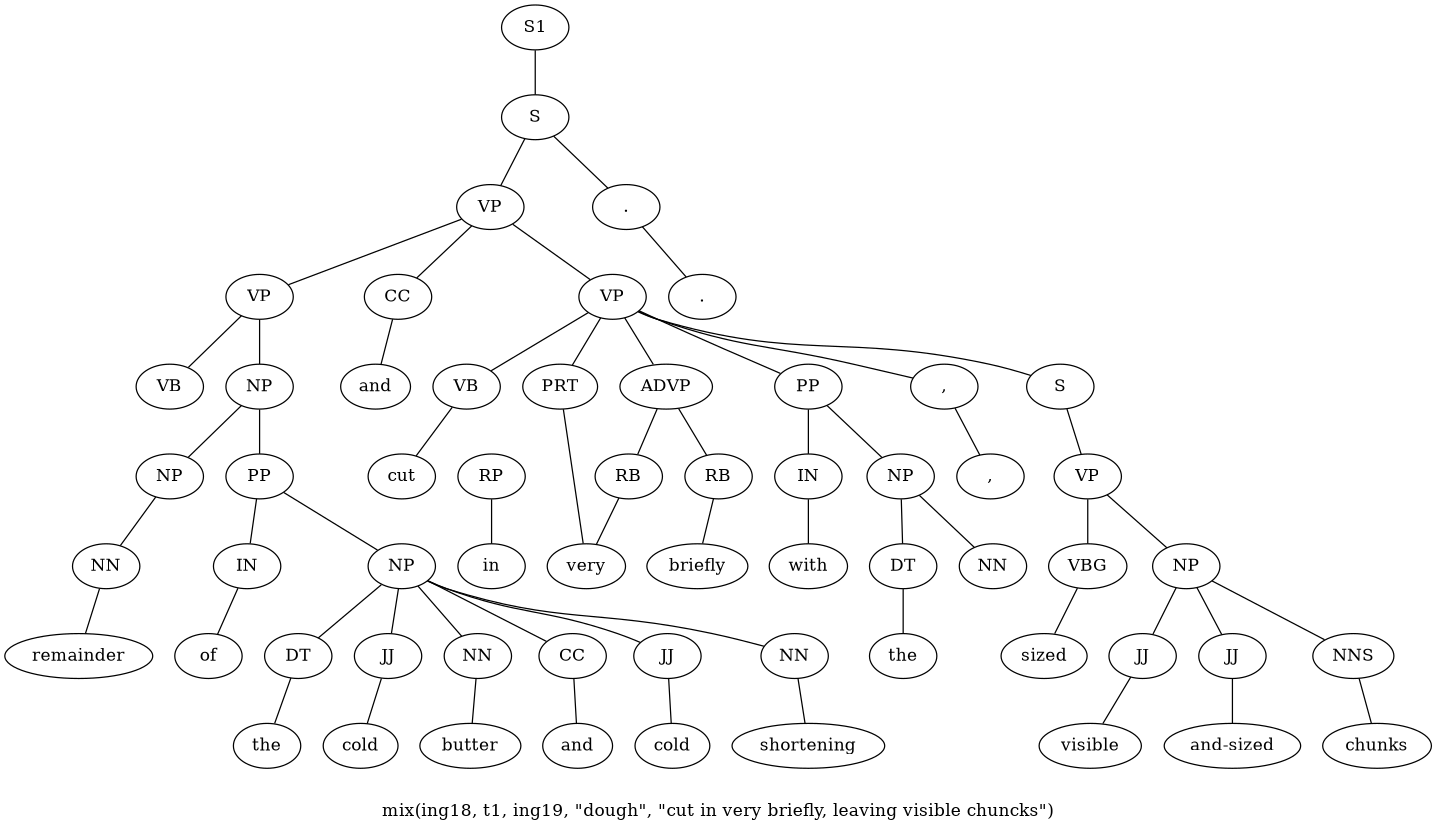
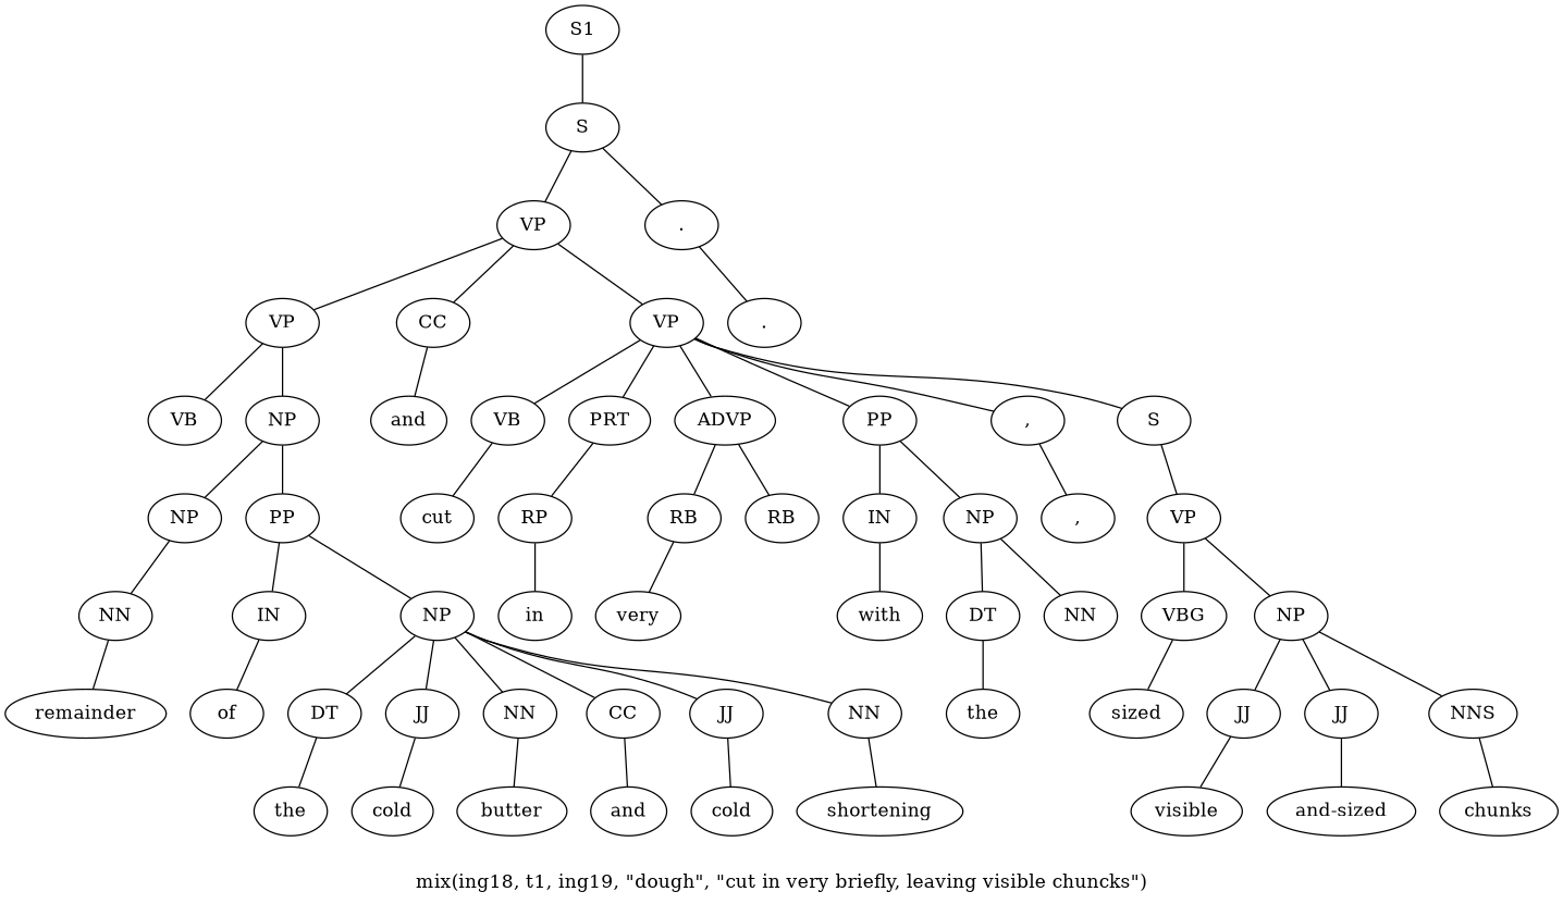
  graph {
    label="mix(ing18, t1, ing19, \"dough\", \"cut in very briefly, leaving visible chuncks\")"
    n1 [label=S1]
    n2 [label=S]
    n3 [label=VP]
    n4 [label="."]
    n5 [label=VP]
    n6 [label=CC]
    n7 [label=VP]
    n8 [label="."]
    n9 [label=VB]
    n10 [label=NP]
    n11 [label=and]
    n12 [label=VB]
    n13 [label=PRT]
    n14 [label=ADVP]
    n15 [label=PP]
    n16 [label=","]
    n17 [label=S]
    n18 [label=NP]
    n19 [label=PP]
    n20 [label=NN]
    n21 [label=IN]
    n22 [label=NP]
    n23 [label=remainder]
    n24 [label=of]
    n25 [label=DT]
    n26 [label=JJ]
    n27 [label=NN]
    n28 [label=CC]
    n29 [label=JJ]
    n30 [label=NN]
    n31 [label=the]
    n32 [label=cold]
    n33 [label=butter]
    n34 [label=and]
    n35 [label=cold]
    n36 [label=shortening]
    n37 [label=cut]
    n38 [label=RP]
    n39 [label=RB]
    n40 [label=RB]
    n41 [label=IN]
    n42 [label=NP]
    n43 [label=","]
    n44 [label=VP]
    n45 [label=in]
    n46 [label=very]
-   n47 [label=briefly]
    n48 [label=with]
    n49 [label=DT]
    n50 [label=NN]
    n51 [label=the]
    n52 [label=VBG]
    n53 [label=NP]
    n54 [label=sized]
    n55 [label=JJ]
    n56 [label=JJ]
    n57 [label=NNS]
    n58 [label=visible]
    n59 [label="and-sized"]
    n60 [label=chunks]
    n1 -- n2
    n2 -- n3
    n2 -- n4
    n3 -- n5
    n3 -- n6
    n3 -- n7
    n4 -- n8
    n5 -- n9
    n5 -- n10
    n6 -- n11
    n7 -- n12
    n7 -- n13
    n7 -- n14
    n7 -- n15
    n7 -- n16
    n7 -- n17
    n10 -- n18
    n10 -- n19
    n12 -- n37
-   n13 -- n46
+   n13 -- n38
    n14 -- n39
    n14 -- n40
    n15 -- n41
    n15 -- n42
    n16 -- n43
    n17 -- n44
    n18 -- n20
    n19 -- n21
    n19 -- n22
    n20 -- n23
    n21 -- n24
    n22 -- n25
    n22 -- n26
    n22 -- n27
    n22 -- n28
    n22 -- n29
    n22 -- n30
    n25 -- n31
    n26 -- n32
    n27 -- n33
    n28 -- n34
    n29 -- n35
    n30 -- n36
    n38 -- n45
    n39 -- n46
-   n40 -- n47
    n41 -- n48
    n42 -- n49
    n42 -- n50
    n44 -- n52
    n44 -- n53
    n49 -- n51
    n52 -- n54
    n53 -- n55
    n53 -- n56
    n53 -- n57
    n55 -- n58
    n56 -- n59
    n57 -- n60
  }
